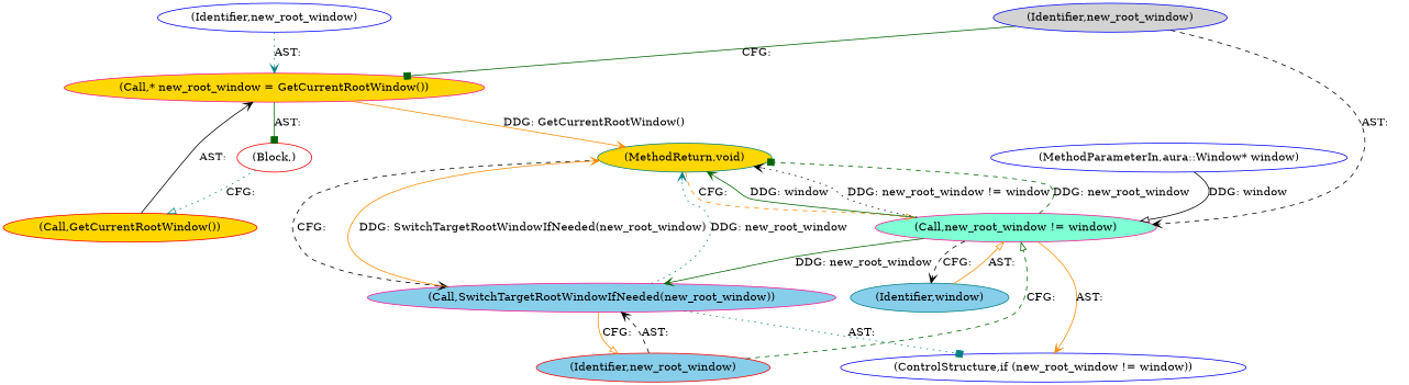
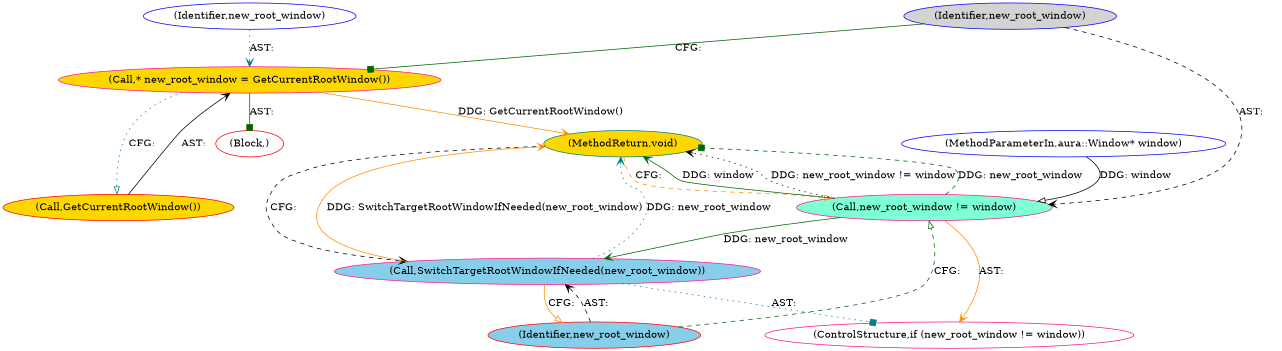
  digraph {
    fontname="DejaVu Serif"
    node [color=blue fillcolor=white fontname="DejaVu Serif" style=filled]
    edge [arrowhead=vee color=black fontname="DejaVu Serif" style=solid]
    n1 [color=deeppink fillcolor=gold label="(Call,* new_root_window = GetCurrentRootWindow())"]
    n2 [color=red label="(Block,)"]
    n3 [color=red fillcolor=gold label="(Call,GetCurrentRootWindow())"]
    n4 [color=teal fillcolor=gold label="(MethodReturn,void)"]
    n5 [color=deeppink fillcolor=aquamarine label="(Call,new_root_window != window)"]
    n6 [color=deeppink fillcolor=skyblue label="(Call,SwitchTargetRootWindowIfNeeded(new_root_window))"]
-   n7 [color=teal fillcolor=skyblue label="(Identifier,window)"]
-   n8 [label="(ControlStructure,if (new_root_window != window))"]
+   n8 [color=deeppink label="(ControlStructure,if (new_root_window != window))"]
    n9 [color=red fillcolor=skyblue label="(Identifier,new_root_window)"]
    n10 [label="(MethodParameterIn,aura::Window* window)"]
    n11 [label="(Identifier,new_root_window)"]
    n12 [fillcolor=lightgrey label="(Identifier,new_root_window)"]
    n1 -> n2 [arrowhead=box color=darkgreen label="AST: "]
-   n2 -> n3 [arrowhead=onormal color=teal label="CFG: " style=dotted]
+   n1 -> n3 [arrowhead=onormal color=teal label="CFG: " style=dotted]
    n1 -> n4 [color=darkorange label="DDG: GetCurrentRootWindow()"]
    n3 -> n1 [label="AST: "]
    n4 -> n5 [arrowhead=onormal color=darkorange label="CFG: " style=dashed]
    n4 -> n6 [label="CFG: " style=dashed]
    n5 -> n4 [color=darkgreen label="DDG: window"]
    n5 -> n4 [label="DDG: new_root_window != window" style=dotted]
    n5 -> n4 [arrowhead=box color=darkgreen label="DDG: new_root_window" style=dashed]
    n5 -> n6 [color=darkgreen label="DDG: new_root_window"]
-   n5 -> n7 [label="CFG: " style=dashed]
    n5 -> n8 [color=darkorange label="AST: "]
    n6 -> n4 [color=darkorange label="DDG: SwitchTargetRootWindowIfNeeded(new_root_window)"]
    n6 -> n4 [color=teal label="DDG: new_root_window" style=dotted]
    n6 -> n8 [arrowhead=box color=teal label="AST: " style=dotted]
    n6 -> n9 [arrowhead=onormal color=darkorange label="CFG: "]
-   n7 -> n5 [arrowhead=onormal color=darkorange label="AST: "]
    n9 -> n5 [arrowhead=onormal color=darkgreen label="CFG: " style=dashed]
    n9 -> n6 [label="AST: " style=dashed]
    n10 -> n5 [arrowhead=onormal label="DDG: window"]
    n11 -> n1 [color=teal label="AST: " style=dotted]
    n12 -> n1 [arrowhead=box color=darkgreen label="CFG: "]
    n12 -> n5 [label="AST: " style=dashed]
  }
